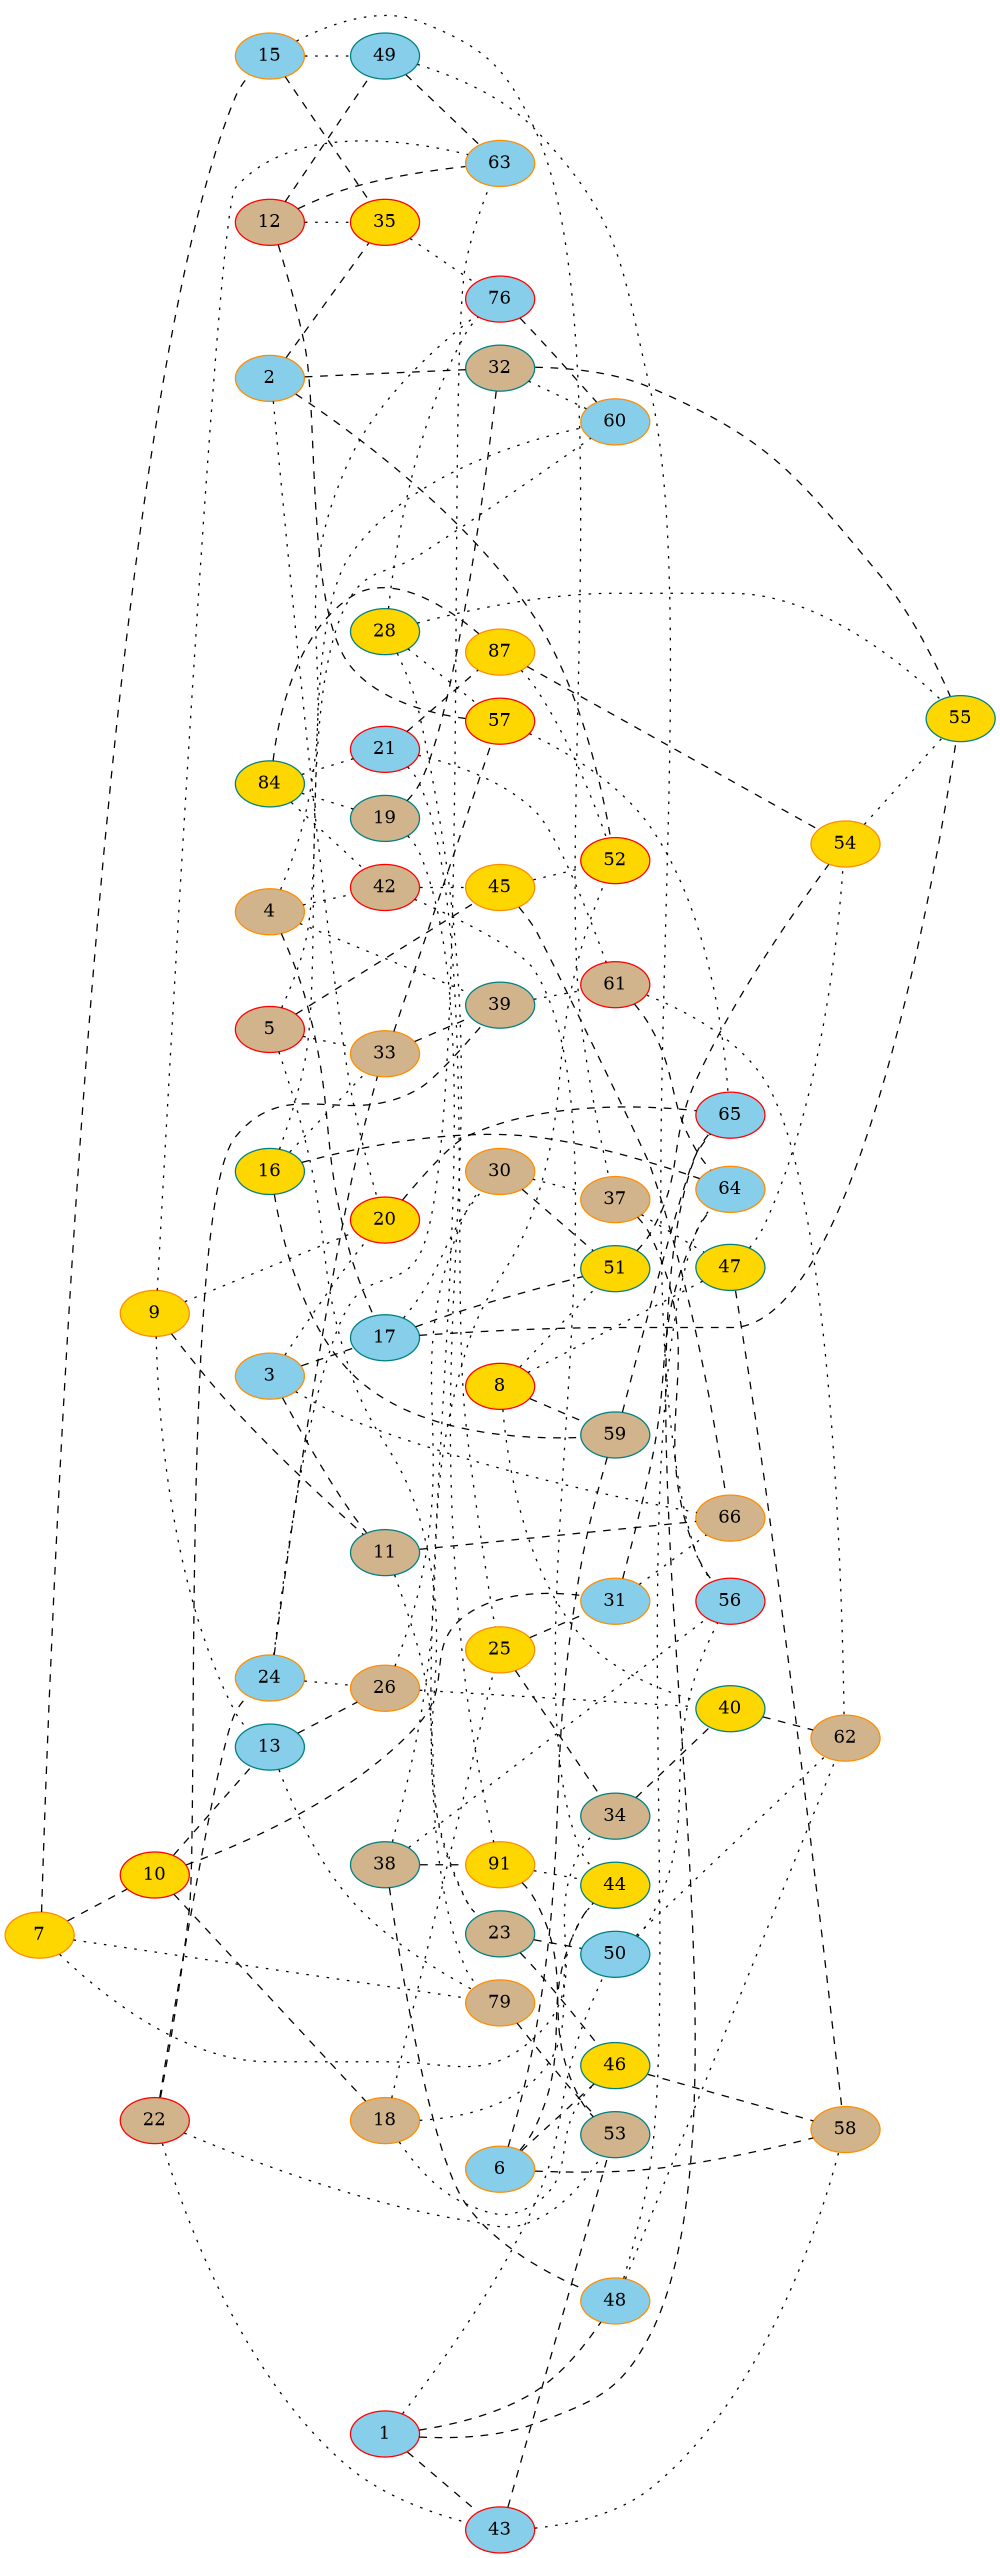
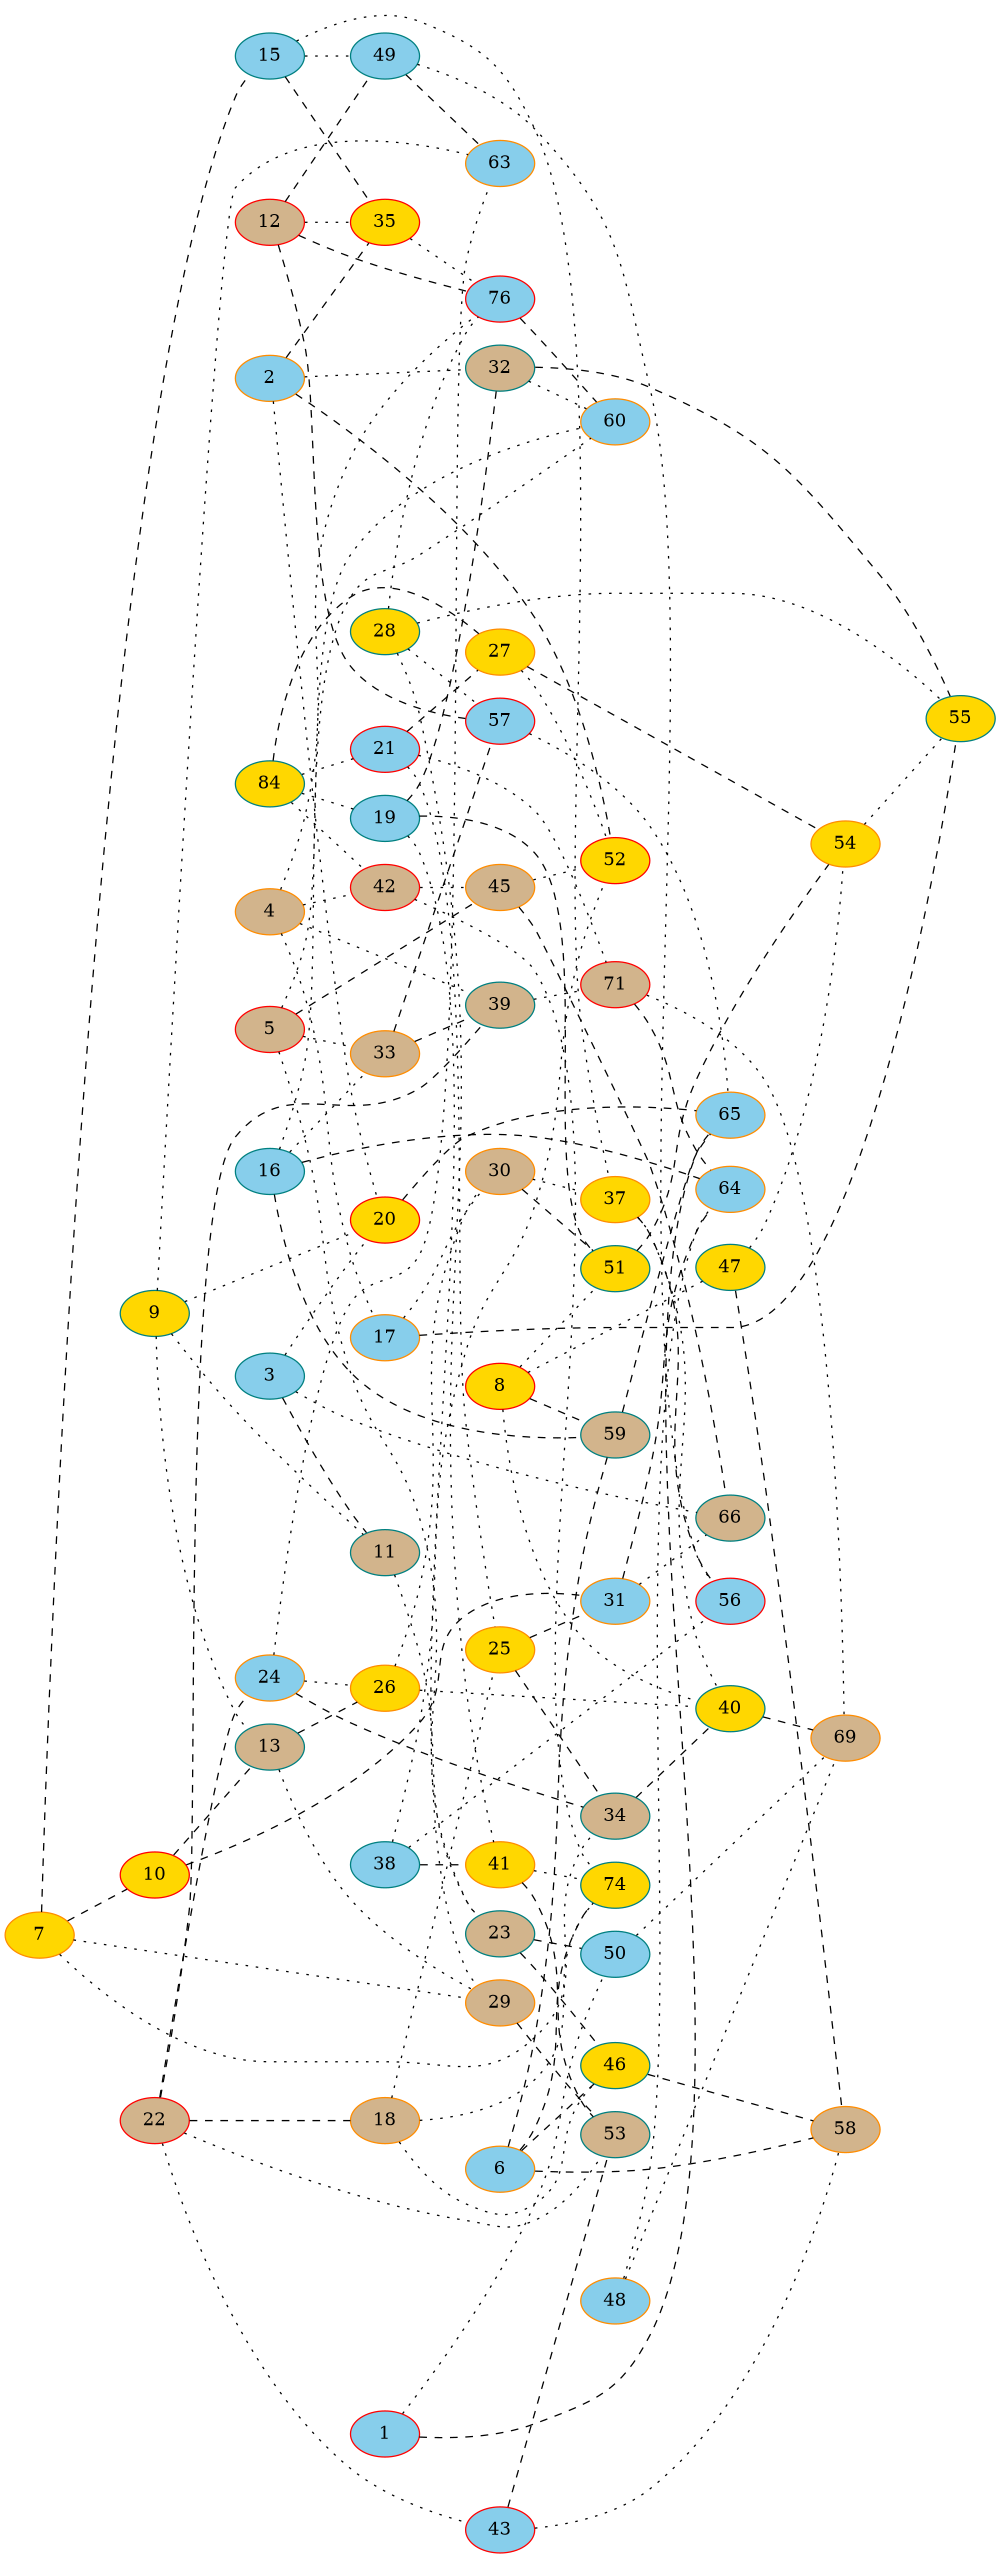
  graph {
    rankdir=LR
    node [color=darkorange fillcolor=gold style=filled]
    edge [style=dotted]
    1 [color=red fillcolor=skyblue]
    43 [color=red fillcolor=skyblue]
    48 [fillcolor=skyblue]
    50 [color=teal fillcolor=skyblue]
-   65 [color=red fillcolor=skyblue]
+   65 [fillcolor=skyblue]
    58 [fillcolor=tan]
    53 [color=teal fillcolor=tan]
    64 [fillcolor=skyblue]
-   62 [fillcolor=tan]
+   62 [fillcolor=tan label=69]
    56 [color=red fillcolor=skyblue]
    2 [fillcolor=skyblue]
    20 [color=red]
    32 [color=teal fillcolor=tan]
    35 [color=red]
    52 [color=red]
    60 [fillcolor=skyblue]
    55 [color=teal]
    n18 [color=red fillcolor=skyblue label=76]
-   3 [fillcolor=skyblue]
+   3 [color=teal fillcolor=skyblue]
    11 [color=teal fillcolor=tan]
-   17 [color=teal fillcolor=skyblue]
-   66 [fillcolor=tan]
+   17 [fillcolor=skyblue]
+   66 [color=teal fillcolor=tan]
    23 [color=teal fillcolor=tan]
    30 [fillcolor=tan]
    4 [fillcolor=tan]
    39 [color=teal fillcolor=tan]
    42 [color=red fillcolor=tan]
-   61 [color=red fillcolor=tan]
-   45
-   44 [color=teal]
+   61 [color=red fillcolor=tan label=71]
+   45 [fillcolor=tan]
+   44 [color=teal label=74]
    5 [color=red fillcolor=tan]
    33 [fillcolor=tan]
    46 [color=teal]
-   57 [color=red]
+   57 [color=red fillcolor=skyblue]
    6 [fillcolor=skyblue]
    59 [color=teal fillcolor=tan]
    10 [color=red]
    7
-   15 [fillcolor=skyblue]
-   29 [fillcolor=tan label=79]
+   15 [color=teal fillcolor=skyblue]
+   29 [fillcolor=tan]
    34 [color=teal fillcolor=tan]
-   13 [color=teal fillcolor=skyblue]
+   13 [color=teal fillcolor=tan]
    18 [fillcolor=tan]
    31 [fillcolor=skyblue]
    49 [color=teal fillcolor=skyblue]
-   37 [fillcolor=tan]
+   37
    40 [color=teal]
    8 [color=red]
    47 [color=teal]
    51 [color=teal]
    54
-   9
+   9 [color=teal]
    63 [fillcolor=skyblue]
-   26 [fillcolor=tan]
+   26
    25
    12 [color=red fillcolor=tan]
    n57 [color=teal label=84]
-   19 [color=teal fillcolor=tan]
+   19 [color=teal fillcolor=skyblue]
    21 [color=red fillcolor=skyblue]
-   27 [label=87]
-   16 [color=teal]
+   27
+   16 [color=teal fillcolor=skyblue]
    22 [color=red fillcolor=tan]
    24 [fillcolor=skyblue]
    28 [color=teal]
-   41 [label=91]
-   38 [color=teal fillcolor=tan]
-   1 -- 43 [style=dashed]
-   1 -- 48 [style=dashed]
+   41
+   38 [color=teal fillcolor=skyblue]
    1 -- 50
    1 -- 65 [style=dashed]
    43 -- 58
    43 -- 53 [style=dashed]
    48 -- 64
    48 -- 62
    50 -- 62
-   50 -- 56
    2 -- 20
-   2 -- 32 [style=dashed]
+   2 -- 32
    2 -- 35 [style=dashed]
    2 -- 52 [style=dashed]
    20 -- 65 [style=dashed]
    32 -- 60
    32 -- 55 [style=dashed]
    35 -- n18
    n18 -- 60 [style=dashed]
    3 -- 20
    3 -- 11 [style=dashed]
-   3 -- 17 [style=dashed]
    3 -- 66
-   11 -- 66 [style=dashed]
    11 -- 23
    17 -- 55 [style=dashed]
    17 -- 30
    23 -- 50 [style=dashed]
    23 -- 46 [style=dashed]
    30 -- 37
    30 -- 51 [style=dashed]
    4 -- n18
-   4 -- 17 [style=dashed]
+   4 -- 17
    4 -- 39
    4 -- 42
    39 -- 61
    42 -- 45
    42 -- 44
    61 -- 64 [style=dashed]
    61 -- 62
    45 -- 52
    45 -- 66 [style=dashed]
    5 -- 60
    5 -- 23
    5 -- 45 [style=dashed]
    5 -- 33
    33 -- 39 [style=dashed]
    33 -- 57 [style=dashed]
    46 -- 58 [style=dashed]
    57 -- 65
    6 -- 58 [style=dashed]
    6 -- 44 [style=dashed]
    6 -- 46 [style=dashed]
    6 -- 59 [style=dashed]
    59 -- 65 [style=dashed]
    10 -- 13 [style=dashed]
-   10 -- 18 [style=dashed]
+   22 -- 18 [style=dashed]
    10 -- 31 [style=dashed]
    7 -- 10 [style=dashed]
    7 -- 15 [style=dashed]
    7 -- 29
    7 -- 34
    15 -- 35 [style=dashed]
    15 -- 49
    15 -- 37
    29 -- 53 [style=dashed]
    34 -- 40 [style=dashed]
    13 -- 29
    13 -- 26 [style=dashed]
    18 -- 44
    18 -- 46
    18 -- 25
    31 -- 64 [style=dashed]
    31 -- 66
    49 -- 56
    49 -- 63 [style=dashed]
    37 -- 56 [style=dashed]
-   37 -- 47
+   37 -- 40
    40 -- 62 [style=dashed]
    8 -- 59 [style=dashed]
    8 -- 40
    8 -- 47
    8 -- 51
    47 -- 58 [style=dashed]
    47 -- 54
    51 -- 54 [style=dashed]
    54 -- 55
    9 -- 20
-   9 -- 11 [style=dashed]
+   9 -- 11
    9 -- 13
    9 -- 63
    26 -- 30
    26 -- 40
    25 -- 34 [style=dashed]
    25 -- 31 [style=dashed]
    12 -- 35
    12 -- 57 [style=dashed]
    12 -- 49 [style=dashed]
-   12 -- 63 [style=dashed]
+   12 -- n18 [style=dashed]
    n57 -- 42
    n57 -- 19
    n57 -- 21
    n57 -- 27 [style=dashed]
    19 -- 32 [style=dashed]
    19 -- 29
-   17 -- 51 [style=dashed]
+   19 -- 51 [style=dashed]
    21 -- 61
    21 -- 25
    21 -- 27 [style=dashed]
    27 -- 52
    27 -- 54 [style=dashed]
    16 -- 64 [style=dashed]
    16 -- 60
    16 -- 33
    16 -- 59 [style=dashed]
    22 -- 43
    22 -- 53
    22 -- 39 [style=dashed]
    22 -- 24 [style=dashed]
-   24 -- 33 [style=dashed]
+   24 -- 34 [style=dashed]
    24 -- 63
    24 -- 26
    28 -- 55
    28 -- n18
    28 -- 57
    28 -- 41
    41 -- 53 [style=dashed]
    41 -- 44
-   38 -- 48 [style=dashed]
    38 -- 56
    38 -- 52
    38 -- 41 [style=dashed]
  }
